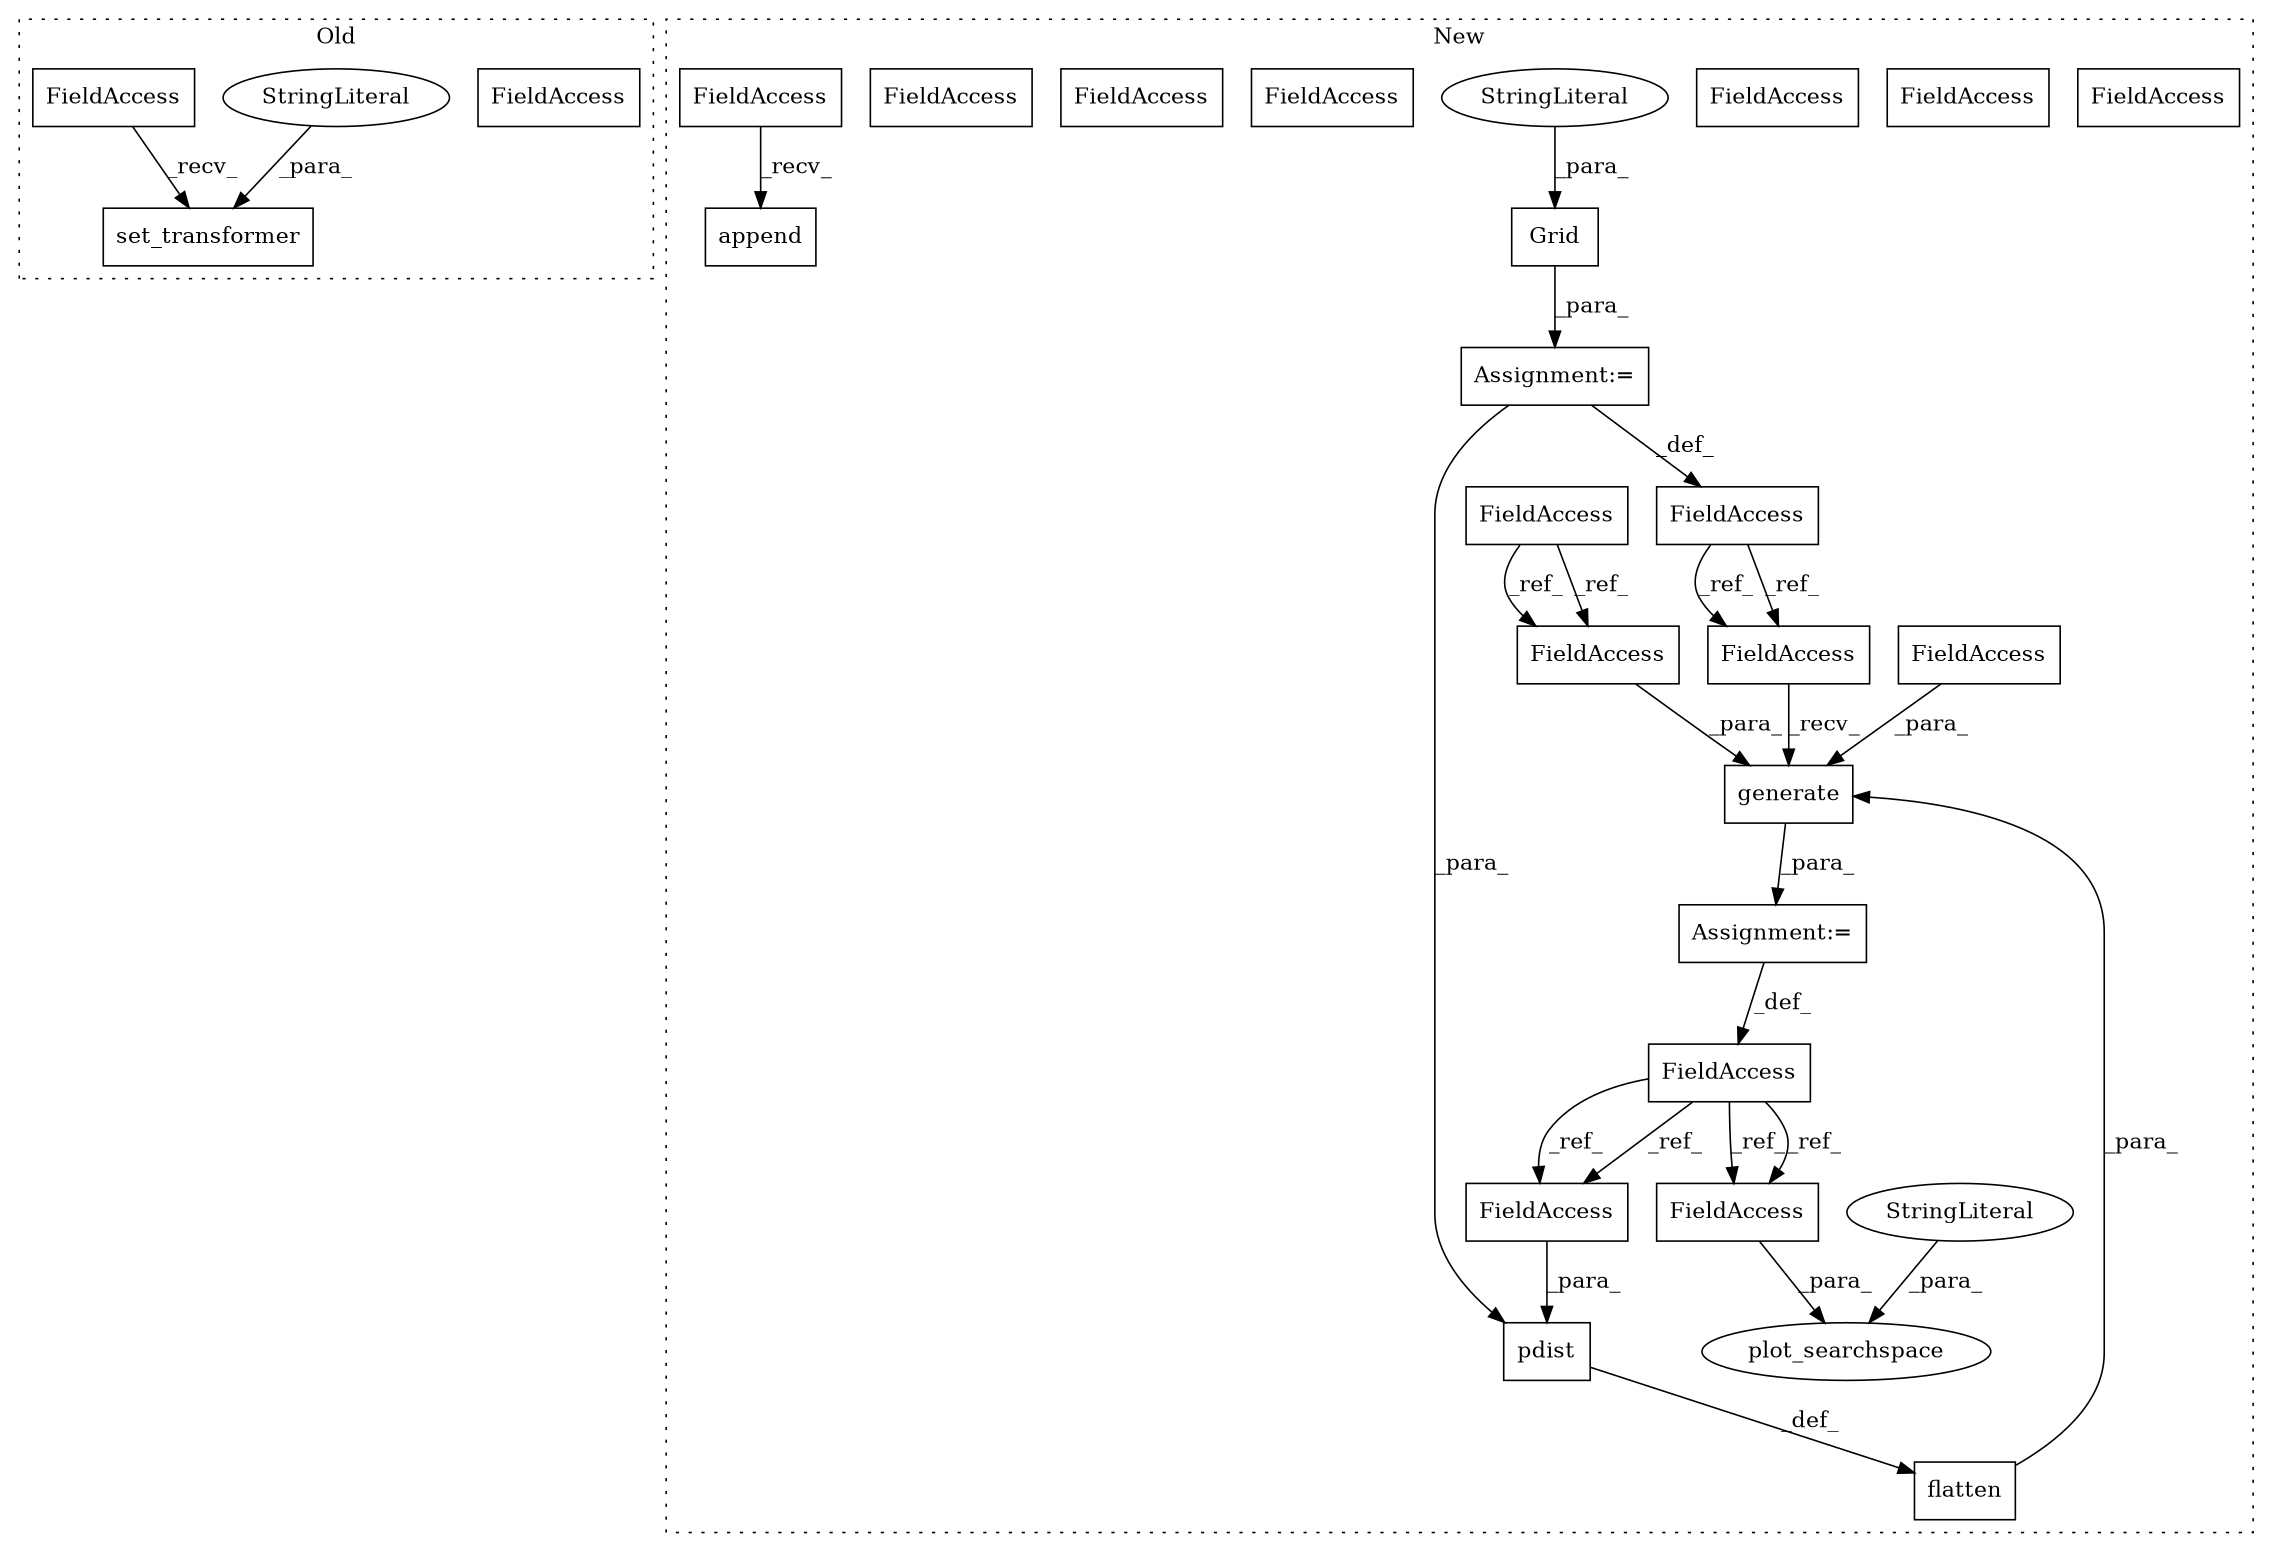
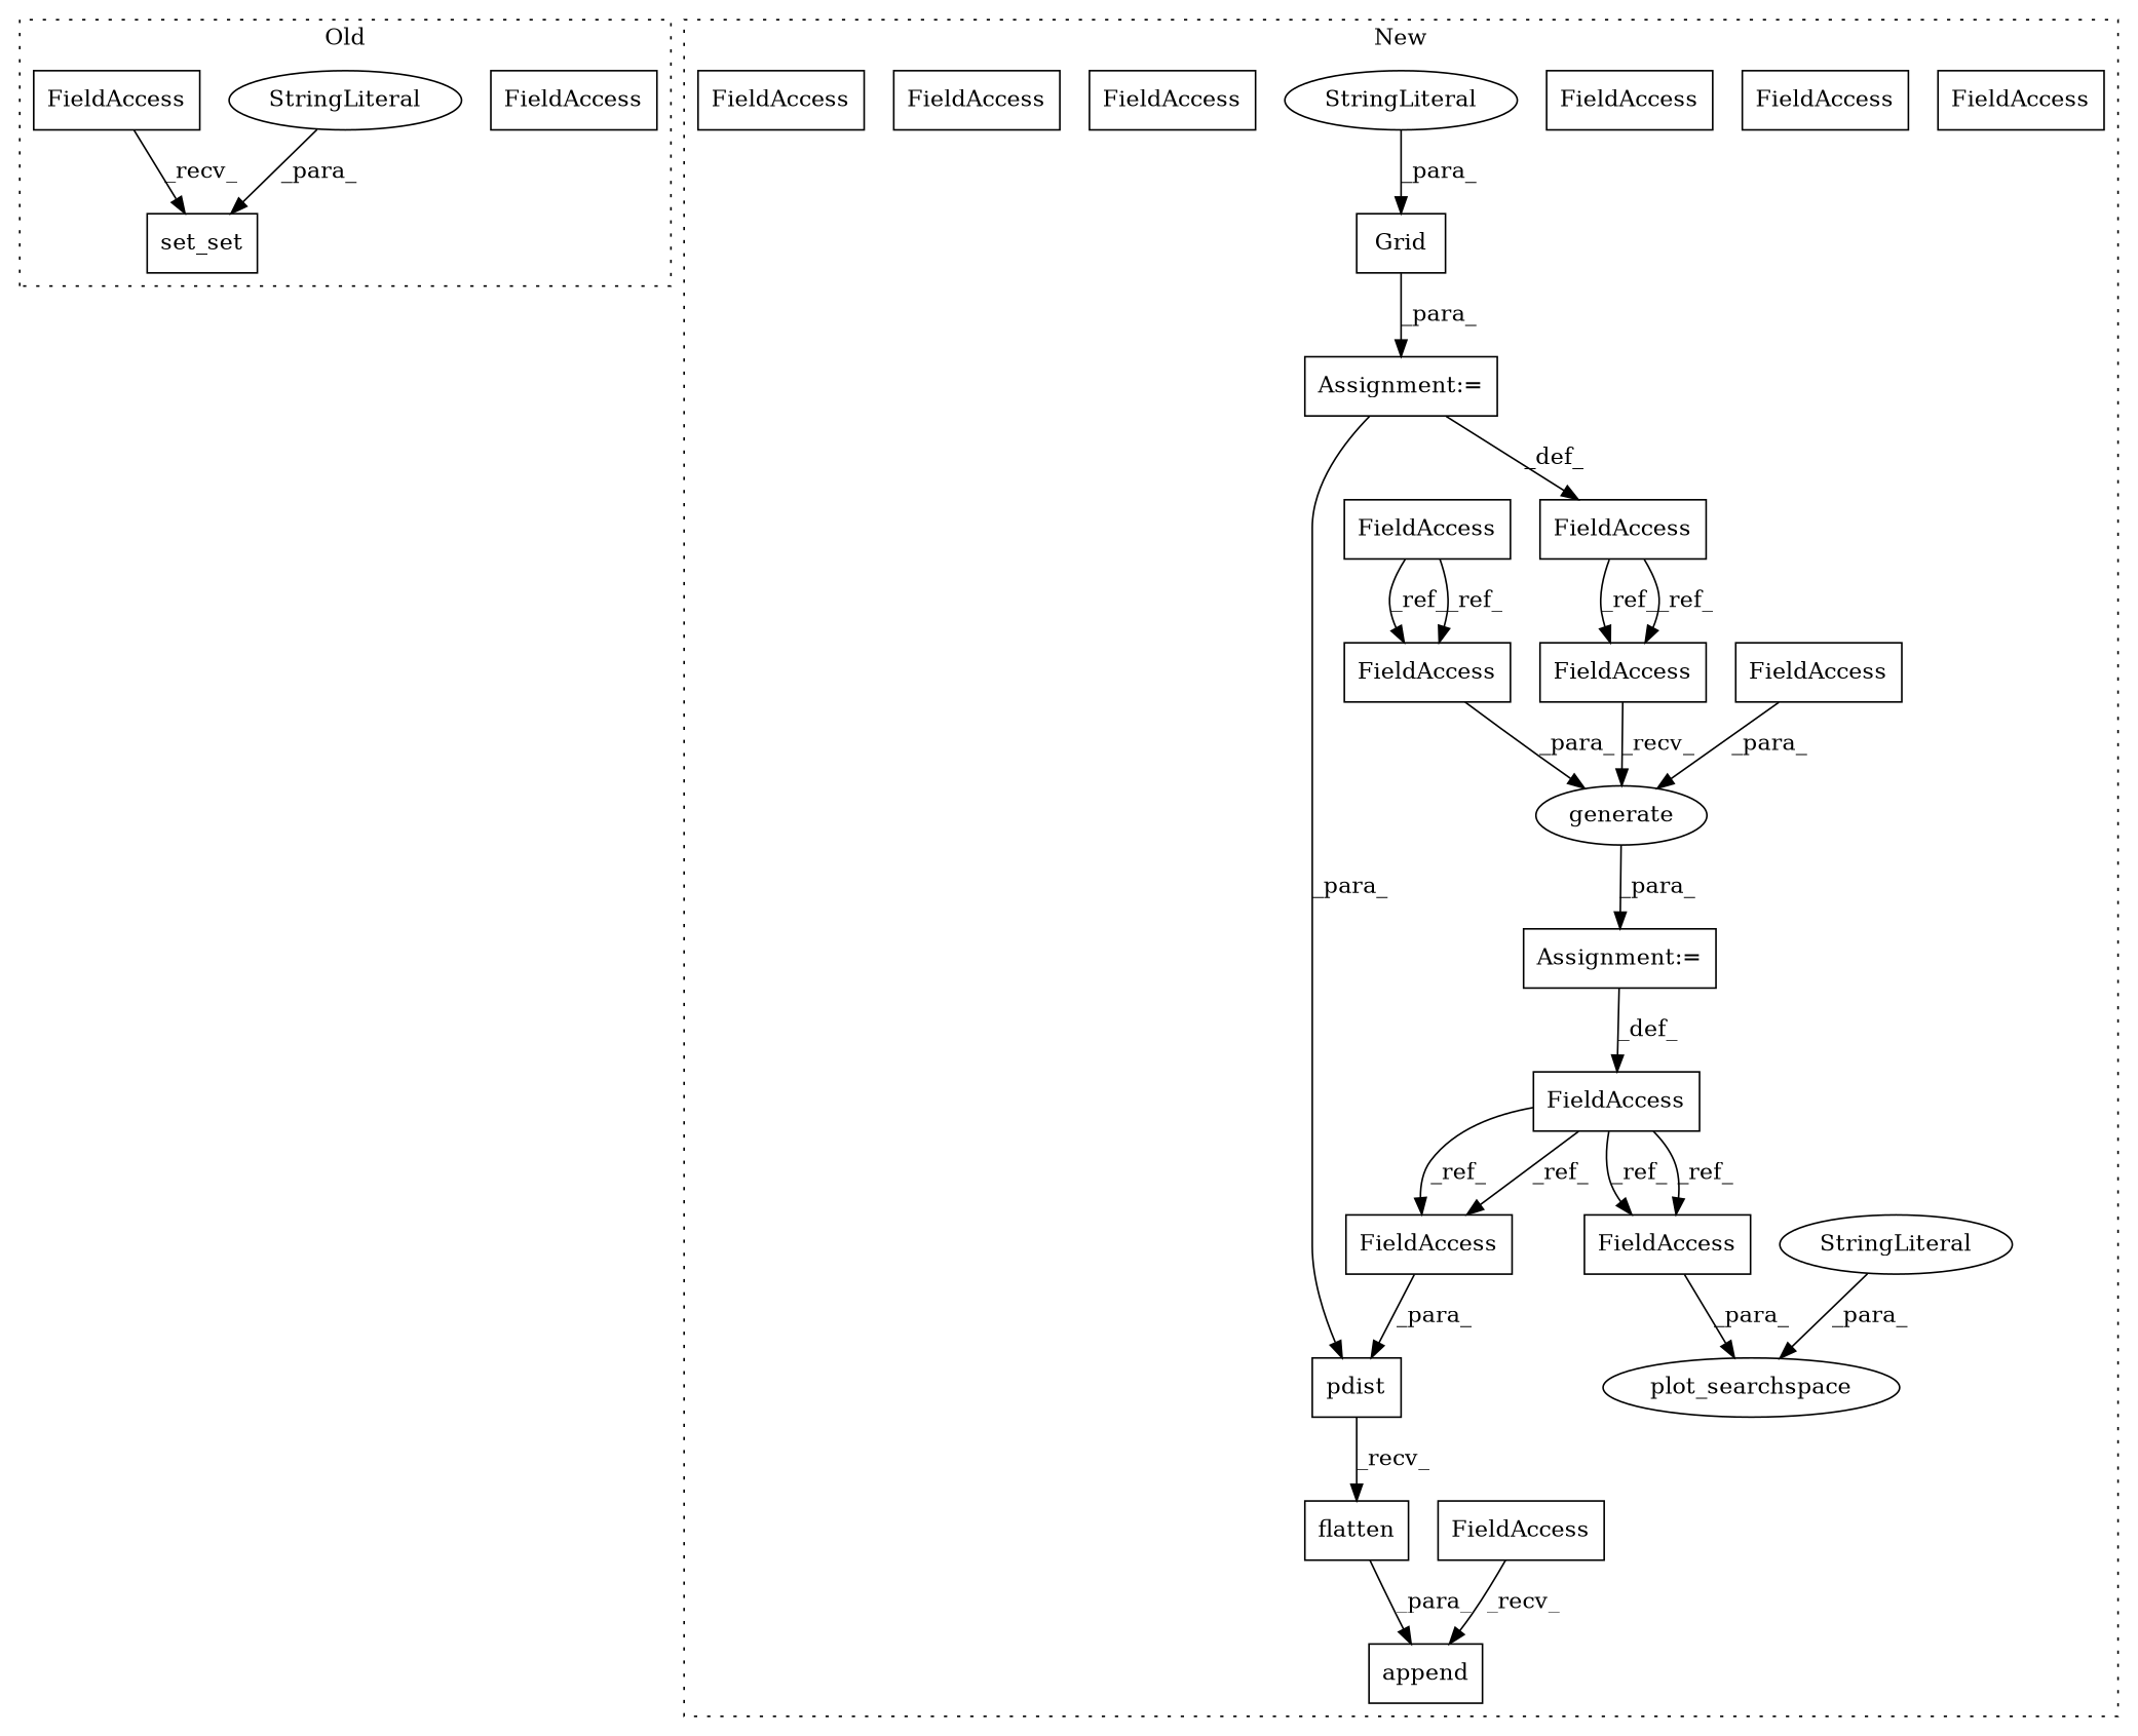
  digraph {
    node [a=22 l=1 s=1103 shape=box]
-   n1 [a=32 l="16,1" label=set_transformer s="1109,1136"]
+   n1 [a=32 l="16,1" label=set_set s="1109,1136"]
    n2 [l=5 label=FieldAccess]
    n3 [a=45 l=11 label=StringLiteral s=1125 shape=ellipse]
    n4 [l=5 label=FieldAccess]
    n5 [a=32 l="5,1" label=Grid s="2830,2850"]
    n6 [a=32 l="17,1" label=plot_searchspace s="2906,2931" shape=ellipse]
    n7 [a=32 l=9 label=flatten s=2965]
    n8 [label=FieldAccess s=2923]
    n9 [l=4 label=FieldAccess s=2825]
    n10 [l=4 label=FieldAccess s=2859]
    n11 [label=FieldAccess s=2857]
    n12 [label=FieldAccess s=2962]
    n13 [a=45 l=6 label=StringLiteral s=2925 shape=ellipse]
    n14 [a=7 label="Assignment:=" s=2829]
    n15 [a=7 label="Assignment:=" s=2858]
    n16 [a=45 l=9 label=StringLiteral s=2835 shape=ellipse]
-   n17 [a=32 l="9,1" label=generate s="2864,2899"]
+   n17 [a=32 l="9,1" label=generate s="2864,2899" shape=ellipse]
    n18 [l=9 label=FieldAccess s=2890]
    n19 [l=5 label=FieldAccess s=2873]
    n20 [a=32 l="7,1" label=append s="2949,2974"]
    n21 [l=10 label=FieldAccess s=2938]
    n22 [l=5 label=FieldAccess s=1046]
    n23 [a=32 l="6,1" label=pdist s="2956,2963"]
    n24 [l=10 label=FieldAccess s=2938]
    n25 [l=5 label=FieldAccess s=2873]
    n26 [label=FieldAccess s=2962]
    n27 [label=FieldAccess s=2923]
    n28 [l=4 label=FieldAccess s=2859]
    n29 [l=9 label=FieldAccess s=2890]
    subgraph cluster_1 {
      label=Old
      style=dotted
      n1
      n2
      n3
      n4
    }
    subgraph cluster_2 {
      label=New
      style=dotted
      n5
      n6
      n7
      n8
      n9
      n10
      n11
      n12
      n13
      n14
      n15
      n16
      n17
      n18
      n19
      n20
      n21
      n22
      n23
      n24
      n25
      n26
      n27
      n28
      n29
    }
    n3 -> n1 [label=_para_]
    n4 -> n1 [label=_recv_]
    n5 -> n14 [label=_para_]
-   n7 -> n17 [label=_para_]
+   n7 -> n20 [label=_para_]
    n9 -> n28 [label=_ref_]
    n9 -> n28 [label=_ref_]
    n11 -> n26 [label=_ref_]
    n11 -> n26 [label=_ref_]
    n11 -> n27 [label=_ref_]
    n11 -> n27 [label=_ref_]
    n13 -> n6 [label=_para_]
    n14 -> n9 [label=_def_]
    n14 -> n23 [label=_para_]
    n15 -> n11 [label=_def_]
    n16 -> n5 [label=_para_]
    n17 -> n15 [label=_para_]
    n22 -> n25 [label=_ref_]
    n22 -> n25 [label=_ref_]
-   n23 -> n7 [label=_def_]
+   n23 -> n7 [label=_recv_]
    n24 -> n20 [label=_recv_]
    n25 -> n17 [label=_para_]
    n26 -> n23 [label=_para_]
    n27 -> n6 [label=_para_]
    n28 -> n17 [label=_recv_]
    n29 -> n17 [label=_para_]
  }
